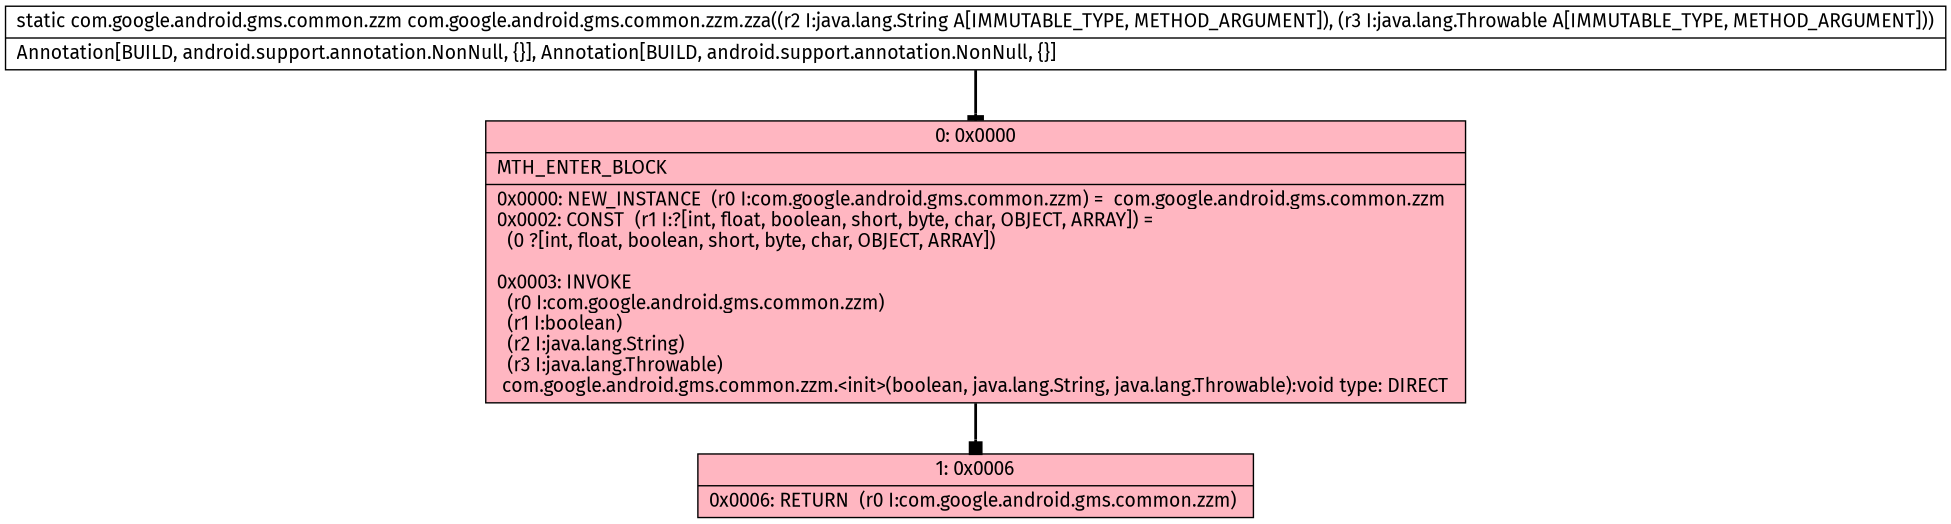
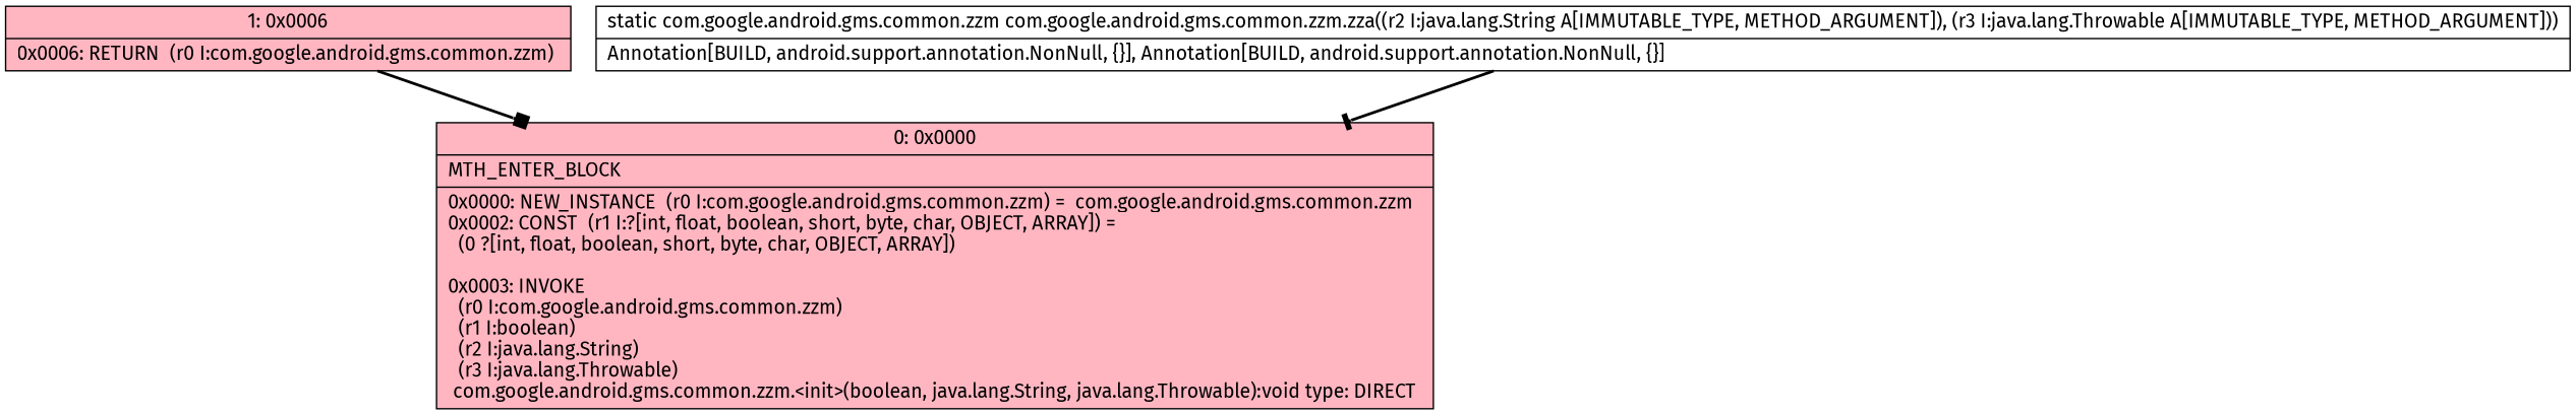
  digraph {
    fontname="Fira Sans"
    node [shape=record style=filled fillcolor=lightpink fontname="Fira Sans"]
    edge [style=bold fontname="Fira Sans"]
    n1 [label="{0\:\ 0x0000|MTH_ENTER_BLOCK\l|0x0000: NEW_INSTANCE  (r0 I:com.google.android.gms.common.zzm) =  com.google.android.gms.common.zzm \l0x0002: CONST  (r1 I:?[int, float, boolean, short, byte, char, OBJECT, ARRAY]) = \l  (0 ?[int, float, boolean, short, byte, char, OBJECT, ARRAY])\l \l0x0003: INVOKE  \l  (r0 I:com.google.android.gms.common.zzm)\l  (r1 I:boolean)\l  (r2 I:java.lang.String)\l  (r3 I:java.lang.Throwable)\l com.google.android.gms.common.zzm.\<init\>(boolean, java.lang.String, java.lang.Throwable):void type: DIRECT \l}"]
    n2 [label="{1\:\ 0x0006|0x0006: RETURN  (r0 I:com.google.android.gms.common.zzm) \l}"]
    n3 [label="{static com.google.android.gms.common.zzm com.google.android.gms.common.zzm.zza((r2 I:java.lang.String A[IMMUTABLE_TYPE, METHOD_ARGUMENT]), (r3 I:java.lang.Throwable A[IMMUTABLE_TYPE, METHOD_ARGUMENT]))  | Annotation[BUILD, android.support.annotation.NonNull, \{\}], Annotation[BUILD, android.support.annotation.NonNull, \{\}]\l}" fillcolor=white]
-   n1 -> n2 [arrowhead=box]
+   n2 -> n1 [arrowhead=box]
    n3 -> n1 [arrowhead=tee]
  }
